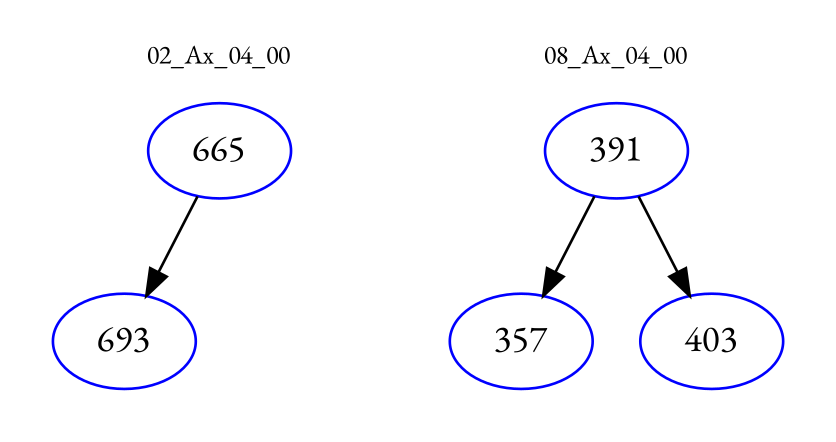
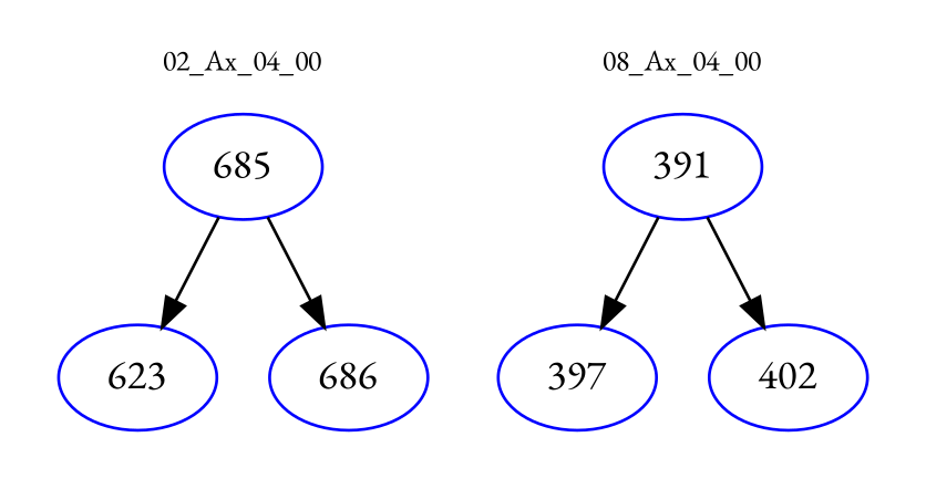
  digraph {
    fontname="EB Garamond"
    node [color=blue fontname="EB Garamond"]
    edge [color=black fontname="EB Garamond"]
-   n1 [label=693]
-   n2 [label=665]
-   n4 [label=357]
+   n1 [label=623]
+   n2 [label=685]
+   n3 [label=686]
+   n4 [label=397]
    n5 [label=391]
-   n6 [label=403]
+   n6 [label=402]
    subgraph cluster_1 {
      color=white
      fontsize=10
      label="02_Ax_04_00"
      n1
      n2
+     n3
    }
    subgraph cluster_2 {
      color=white
      fontsize=10
      label="08_Ax_04_00"
      n4
      n5
      n6
    }
    n2 -> n1
+   n2 -> n3
    n5 -> n4
    n5 -> n6
  }
